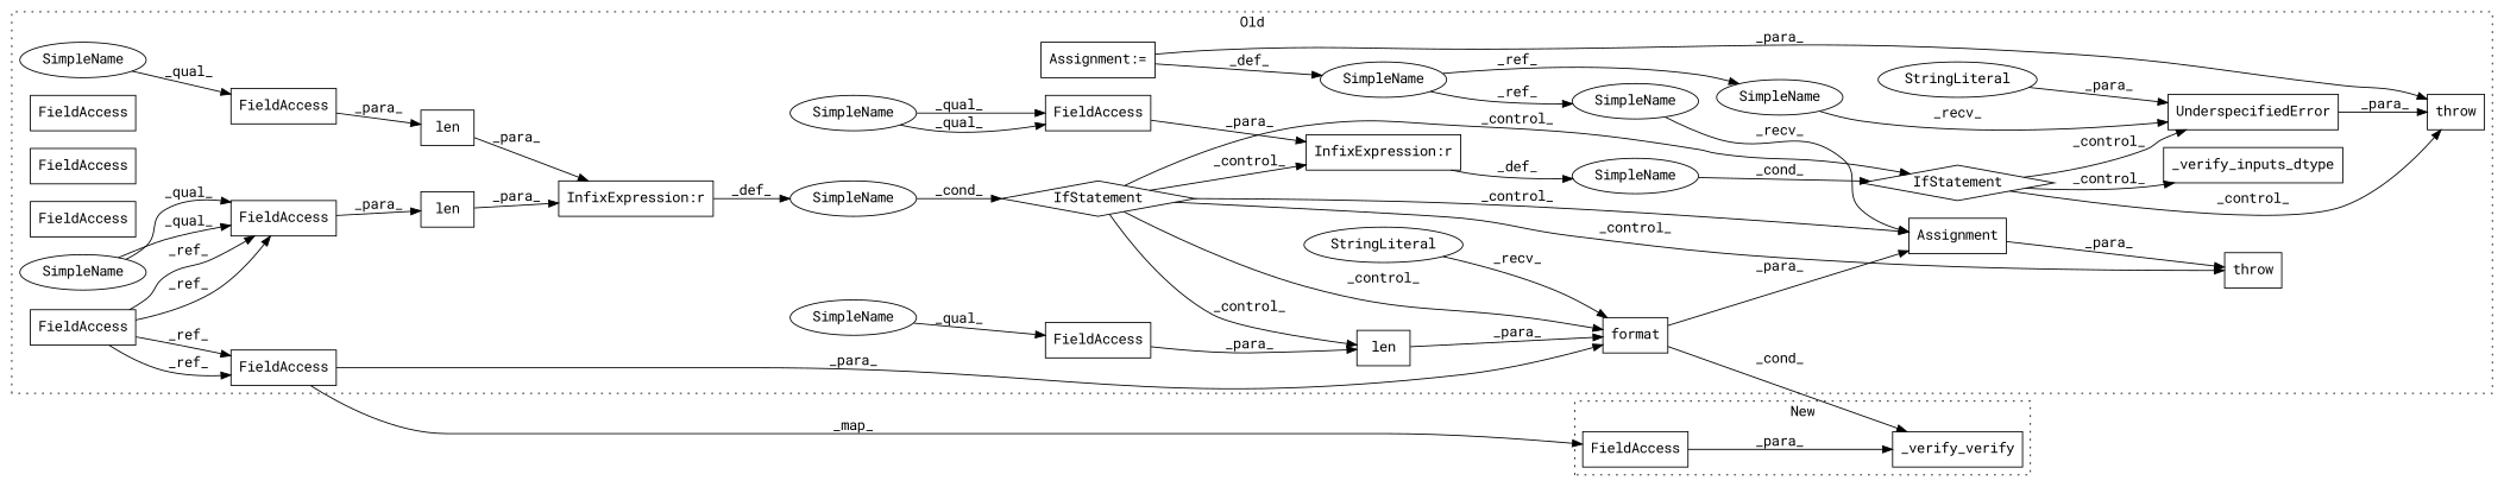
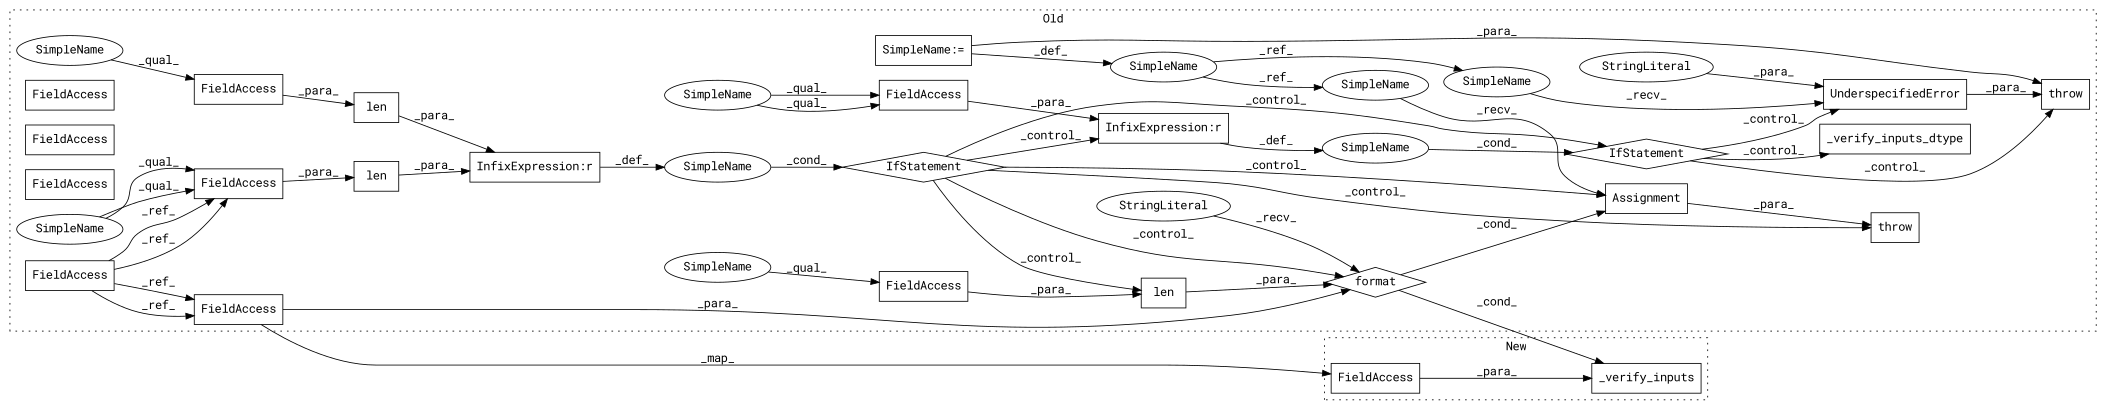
  digraph {
    fontname="Roboto Mono"
    rankdir=LR
    node [a=22 fontname="Roboto Mono" l=4 s=8224 shape=box]
    edge [fontname="Roboto Mono"]
-   n1 [a=32 l="7,1" label=format s="8398,8463"]
+   n1 [a=32 l="7,1" label=format s="8398,8463" shape=diamond]
    n2 [a=42 label=SimpleName shape=ellipse l="" s=""]
    n3 [a=53 l=6 label=throw s=8278]
    n4 [a=27 label="InfixExpression:r" s=8242]
    n5 [a=27 label="InfixExpression:r" s=8566]
    n6 [a=32 l="23,1" label=Assignment s="8289,8464"]
    n7 [a=42 label=SimpleName s=8147 shape=ellipse]
    n8 [a=32 l="20,1" label=UnderspecifiedError s="8595,8676"]
    n9 [a=42 label=SimpleName shape=ellipse l="" s=""]
    n10 [a=53 l=6 label=throw s=8584]
    n11 [a=32 l="4,1" label=len s="8246,8267"]
    n12 [l=17 label=FieldAccess s=8157]
    n13 [l=17 label=FieldAccess s=8409]
    n14 [a=32 l="4,1" label=len s="8405,8426"]
    n15 [a=32 l="4,1" label=len s="8220,8241"]
    n16 [l=17 label=FieldAccess s=8250]
    n17 [l=17 label=FieldAccess]
    n18 [l=20 label=FieldAccess s=8546]
    n19 [a=25 l="4,2" label=IfStatement s="8216,8268" shape=diamond]
    n20 [a=45 l=61 label=StringLiteral s=8615 shape=ellipse]
    n21 [a=25 l="4,2" label=IfStatement s="8542,8574" shape=diamond]
    n22 [a=45 l=85 label=StringLiteral s=8312 shape=ellipse]
    n23 [a=32 l="21,1" label=_verify_inputs_dtype s="8689,8716"]
    n24 [l=17 label=FieldAccess s=8446]
-   n25 [a=7 label="Assignment:=" s=8147]
+   n25 [a=7 label="SimpleName:=" s=8147]
    n26 [l=17 label=FieldAccess s=8446]
    n27 [l=17 label=FieldAccess]
    n28 [a=42 label=SimpleName s=8284 shape=ellipse]
    n29 [a=42 label=SimpleName s=8590 shape=ellipse]
    n30 [a=42 label=SimpleName s=8250 shape=ellipse]
    n31 [a=42 label=SimpleName s=8409 shape=ellipse]
    n32 [a=42 label=SimpleName shape=ellipse]
    n33 [a=42 label=SimpleName s=8546 shape=ellipse]
    n34 [l=20 label=FieldAccess s=8546]
-   n35 [a=32 l="15,1" label=_verify_verify s="8723,8782"]
+   n35 [a=32 l="15,1" label=_verify_inputs s="8723,8782"]
    n36 [l=19 label=FieldAccess s=8745]
    subgraph cluster_1 {
      label=Old
      style=dotted
      n1
      n2
      n3
      n4
      n5
      n6
      n7
      n8
      n9
      n10
      n11
      n12
      n13
      n14
      n15
      n16
      n17
      n18
      n19
      n20
      n21
      n22
      n23
      n24
      n25
      n26
      n27
      n28
      n29
      n30
      n31
      n32
      n33
      n34
    }
    subgraph cluster_2 {
      label=New
      style=dotted
      n35
      n36
    }
-   n1 -> n6 [label=_para_]
+   n1 -> n6 [label=_cond_]
    n1 -> n35 [label=_cond_]
    n2 -> n19 [label=_cond_]
    n4 -> n2 [label=_def_]
    n5 -> n9 [label=_def_]
    n6 -> n3 [label=_para_]
    n7 -> n28 [label=_ref_]
    n7 -> n29 [label=_ref_]
    n8 -> n10 [label=_para_]
    n9 -> n21 [label=_cond_]
    n11 -> n4 [label=_para_]
    n12 -> n26 [label=_ref_]
    n12 -> n26 [label=_ref_]
    n12 -> n27 [label=_ref_]
    n12 -> n27 [label=_ref_]
    n13 -> n14 [label=_para_]
    n14 -> n1 [label=_para_]
    n15 -> n4 [label=_para_]
    n16 -> n11 [label=_para_]
    n19 -> n1 [label=_control_]
    n19 -> n3 [label=_control_]
    n19 -> n5 [label=_control_]
    n19 -> n6 [label=_control_]
    n19 -> n14 [label=_control_]
    n19 -> n21 [label=_control_]
    n20 -> n8 [label=_para_]
    n21 -> n8 [label=_control_]
    n21 -> n10 [label=_control_]
    n21 -> n23 [label=_control_]
    n22 -> n1 [label=_recv_]
    n25 -> n7 [label=_def_]
    n25 -> n10 [label=_para_]
    n26 -> n1 [label=_para_]
    n26 -> n36 [label=_map_]
    n27 -> n15 [label=_para_]
    n28 -> n6 [label=_recv_]
    n29 -> n8 [label=_recv_]
    n30 -> n16 [label=_qual_]
    n31 -> n13 [label=_qual_]
    n32 -> n27 [label=_qual_]
    n32 -> n27 [label=_qual_]
    n33 -> n34 [label=_qual_]
    n33 -> n34 [label=_qual_]
    n34 -> n5 [label=_para_]
    n36 -> n35 [label=_para_]
  }
